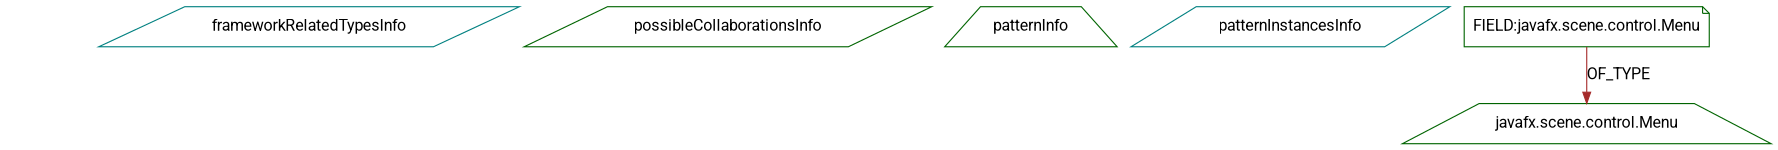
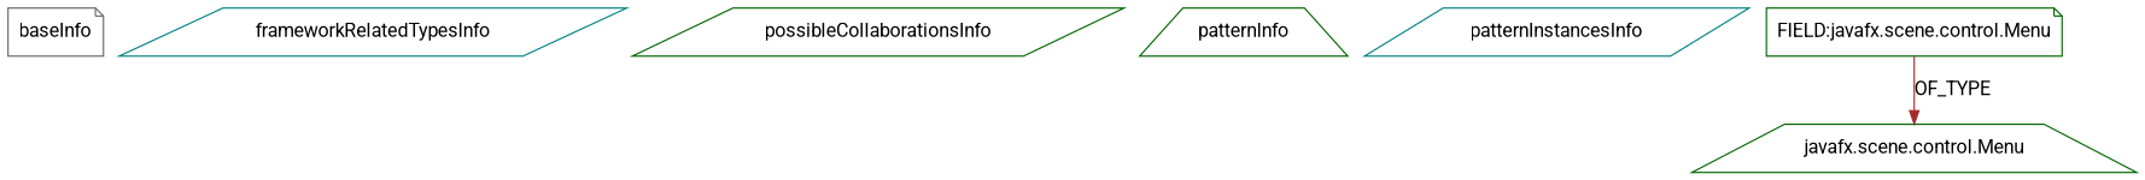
  digraph {
    fontname=Roboto
    node [color=darkgreen shape=parallelogram fontname=Roboto]
+   baseInfo [category=pattern graphId=2162 isAnonymous=false possibleRelation=false color=gray40 shape=note]
    frameworkRelatedTypesInfo [color=teal]
    possibleCollaborationsInfo
    patternInfo [frequency=9.0 patternRootClient=null shape=trapezium]
    patternInstancesInfo [0="kevinkdo-draw~/kevinkdo-draw/draw-master/src/views/DrawMenuBar.java~DrawMenuBar~3444" 1="zvakanaka-bitbit~/zvakanaka-bitbit/bitbit-master/src/bitbit/BitBit.java~BitBit~4923" 2="BryceLawrence-Tableiness~/BryceLawrence-Tableiness/Tableiness-master/src/truthtablegenerator/GUI.java~GUI~179" 3="atsticks-FXOne~/atsticks-FXOne/FXOne-master/org.fxone/fxone-ui/src/main/java/org/fxone/ui/rt/components/view/ViewMenu.java~ViewMenu~1931" 4="kondzioski-bugtracker~/kondzioski-bugtracker/bugtracker-master/src/bugtracker/FXMLDocumentController.java~FXMLDocumentController~3481" 5="ireardon-cs32-final~/ireardon-cs32-final/cs32-final-master/src/edu/brown/cs32/final_group/fx/TopMenuBar.java~TopMenuBar~3216" 6="svadlamudi-GaussJordanElimination~/svadlamudi-GaussJordanElimination/GaussJordanElimination-master/src/gauss/jordan/elimination/MainController.java~MainController~4396" 7="ICastro17-ProjectChatJava~/ICastro17-ProjectChatJava/ProjectChatJava-master/src/cliente/gui/TelaChatController.java~TelaChatController~532" 8="bjornbil-reservatie~/bjornbil-reservatie/reservatie-master/ReservatieKommaFinal/src/be/khleuven/bjornbillen/controller/MainController.java~MainController~2178" color=teal]
    n6 [isFrameworkType=false label="javafx.scene.control.Menu" vertexType=FRAMEWORK_CLASS_TYPE shape=trapezium]
    n7 [isFrameworkType=false label="FIELD:javafx.scene.control.Menu" shape=note vertexType=FIELD_DECLARATION]
    n7 -> n6 [label=OF_TYPE color=brown fontname=Roboto]
  }
